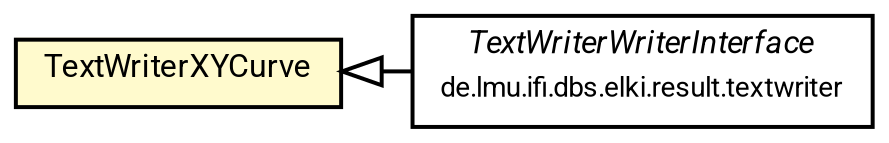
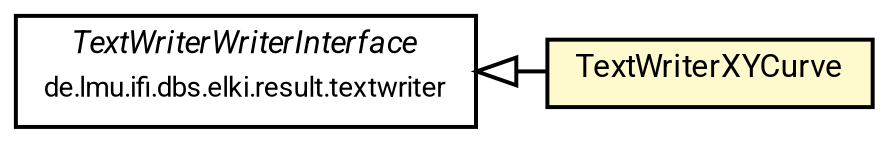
  digraph {
    nodesep=0.15
    rankdir=LR
    ranksep=0.25
    fontname="IBM Plex Sans"
    node [fontcolor=black fontname="IBM Plex Sans" fontsize=8 margin=0 shape=plaintext]
    n1 [height=0 label=<<table title="de.lmu.ifi.dbs.elki.result.textwriter.writers.TextWriterXYCurve" border="0" cellborder="1" cellspacing="0" cellpadding="2" bgcolor="lemonChiffon" href="TextWriterXYCurve.html" target="_parent"> 		<tr><td><table border="0" cellspacing="0" cellpadding="1"> 		<tr><td align="center" balign="center"> <font face="Roboto">TextWriterXYCurve</font> </td></tr> 		</table></td></tr> 		</table>> width=0]
    n2 [height=0 label=<<table title="de.lmu.ifi.dbs.elki.result.textwriter.TextWriterWriterInterface" border="0" cellborder="1" cellspacing="0" cellpadding="2" href="../TextWriterWriterInterface.html" target="_parent"> 		<tr><td><table border="0" cellspacing="0" cellpadding="1"> 		<tr><td align="center" balign="center"> <font face="Roboto"><i>TextWriterWriterInterface</i></font> </td></tr> 		<tr><td align="center" balign="center"> <font face="Roboto" point-size="7.0">de.lmu.ifi.dbs.elki.result.textwriter</font> </td></tr> 		</table></td></tr> 		</table>> width=0]
-   n1 -> n2 [arrowtail=empty color=black dir=back fontname="IBM Plex Sans" fontsize=7 labelfontname=Roboto labelfontsize=7 weight=10]
+   n2 -> n1 [arrowtail=empty color=black dir=back fontname="IBM Plex Sans" fontsize=7 labelfontname=Roboto labelfontsize=7 weight=10]
  }
